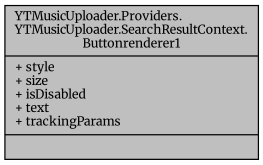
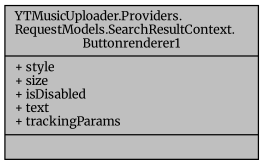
  digraph {
    fontname=Merriweather
-   n1 [color=black fillcolor=grey75 fontcolor=black fontname=Merriweather fontsize=10 height=0.2 label="{YTMusicUploader.Providers.\lYTMusicUploader.SearchResultContext.\lButtonrenderer1\n|+ style\l+ size\l+ isDisabled\l+ text\l+ trackingParams\l|}" shape=record style=filled width=0.4]
+   n1 [color=black fillcolor=grey75 fontcolor=black fontname=Merriweather fontsize=10 height=0.2 label="{YTMusicUploader.Providers.\lRequestModels.SearchResultContext.\lButtonrenderer1\n|+ style\l+ size\l+ isDisabled\l+ text\l+ trackingParams\l|}" shape=record style=filled width=0.4]
  }
